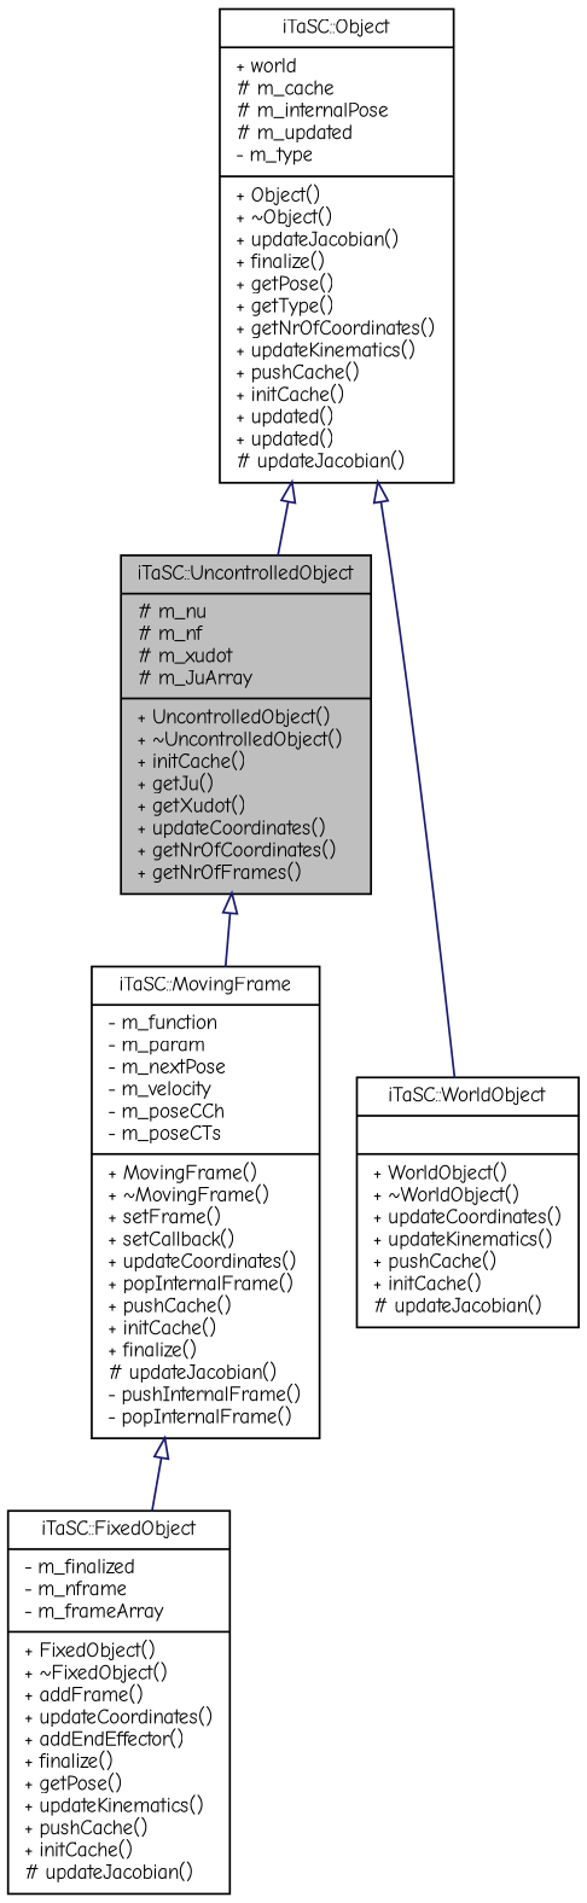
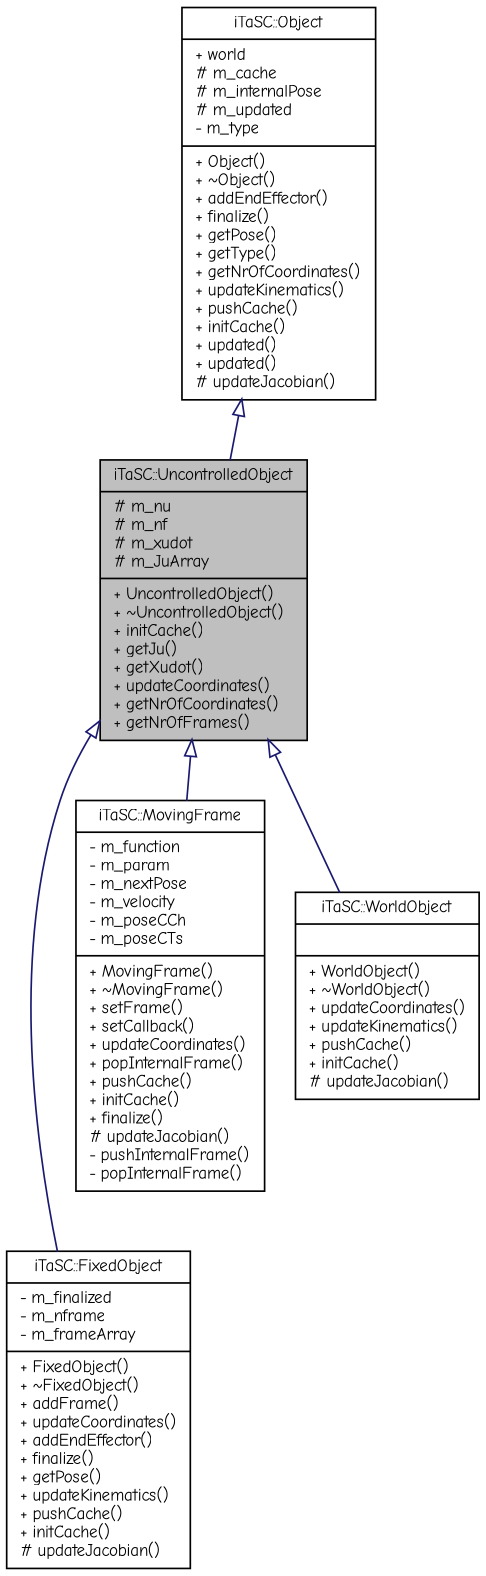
  digraph {
    fontname="Comic Neue"
    node [color=black fillcolor=white fontname="Comic Neue" fontsize=10 shape=record style=filled]
    edge [arrowtail=empty color=midnightblue dir=back fontname="Comic Neue" fontsize=10 labelfontname=Helvetica labelfontsize=10 style=solid]
    n1 [fillcolor=grey75 fontcolor=black height=0.2 label="{iTaSC::UncontrolledObject\n|# m_nu\l# m_nf\l# m_xudot\l# m_JuArray\l|+ UncontrolledObject()\l+ ~UncontrolledObject()\l+ initCache()\l+ getJu()\l+ getXudot()\l+ updateCoordinates()\l+ getNrOfCoordinates()\l+ getNrOfFrames()\l}" width=0.4]
    n2 [height=0.2 label="{iTaSC::FixedObject\n|- m_finalized\l- m_nframe\l- m_frameArray\l|+ FixedObject()\l+ ~FixedObject()\l+ addFrame()\l+ updateCoordinates()\l+ addEndEffector()\l+ finalize()\l+ getPose()\l+ updateKinematics()\l+ pushCache()\l+ initCache()\l# updateJacobian()\l}" width=0.4]
    n3 [height=0.2 label="{iTaSC::MovingFrame\n|- m_function\l- m_param\l- m_nextPose\l- m_velocity\l- m_poseCCh\l- m_poseCTs\l|+ MovingFrame()\l+ ~MovingFrame()\l+ setFrame()\l+ setCallback()\l+ updateCoordinates()\l+ popInternalFrame()\l+ pushCache()\l+ initCache()\l+ finalize()\l# updateJacobian()\l- pushInternalFrame()\l- popInternalFrame()\l}" width=0.4]
    n4 [height=0.2 label="{iTaSC::WorldObject\n||+ WorldObject()\l+ ~WorldObject()\l+ updateCoordinates()\l+ updateKinematics()\l+ pushCache()\l+ initCache()\l# updateJacobian()\l}" width=0.4]
-   n5 [height=0.2 label="{iTaSC::Object\n|+ world\l# m_cache\l# m_internalPose\l# m_updated\l- m_type\l|+ Object()\l+ ~Object()\l+ updateJacobian()\l+ finalize()\l+ getPose()\l+ getType()\l+ getNrOfCoordinates()\l+ updateKinematics()\l+ pushCache()\l+ initCache()\l+ updated()\l+ updated()\l# updateJacobian()\l}" width=0.4]
-   n3 -> n2
+   n5 [height=0.2 label="{iTaSC::Object\n|+ world\l# m_cache\l# m_internalPose\l# m_updated\l- m_type\l|+ Object()\l+ ~Object()\l+ addEndEffector()\l+ finalize()\l+ getPose()\l+ getType()\l+ getNrOfCoordinates()\l+ updateKinematics()\l+ pushCache()\l+ initCache()\l+ updated()\l+ updated()\l# updateJacobian()\l}" width=0.4]
+   n1 -> n2
    n1 -> n3
-   n5 -> n4
+   n1 -> n4
    n5 -> n1
  }
